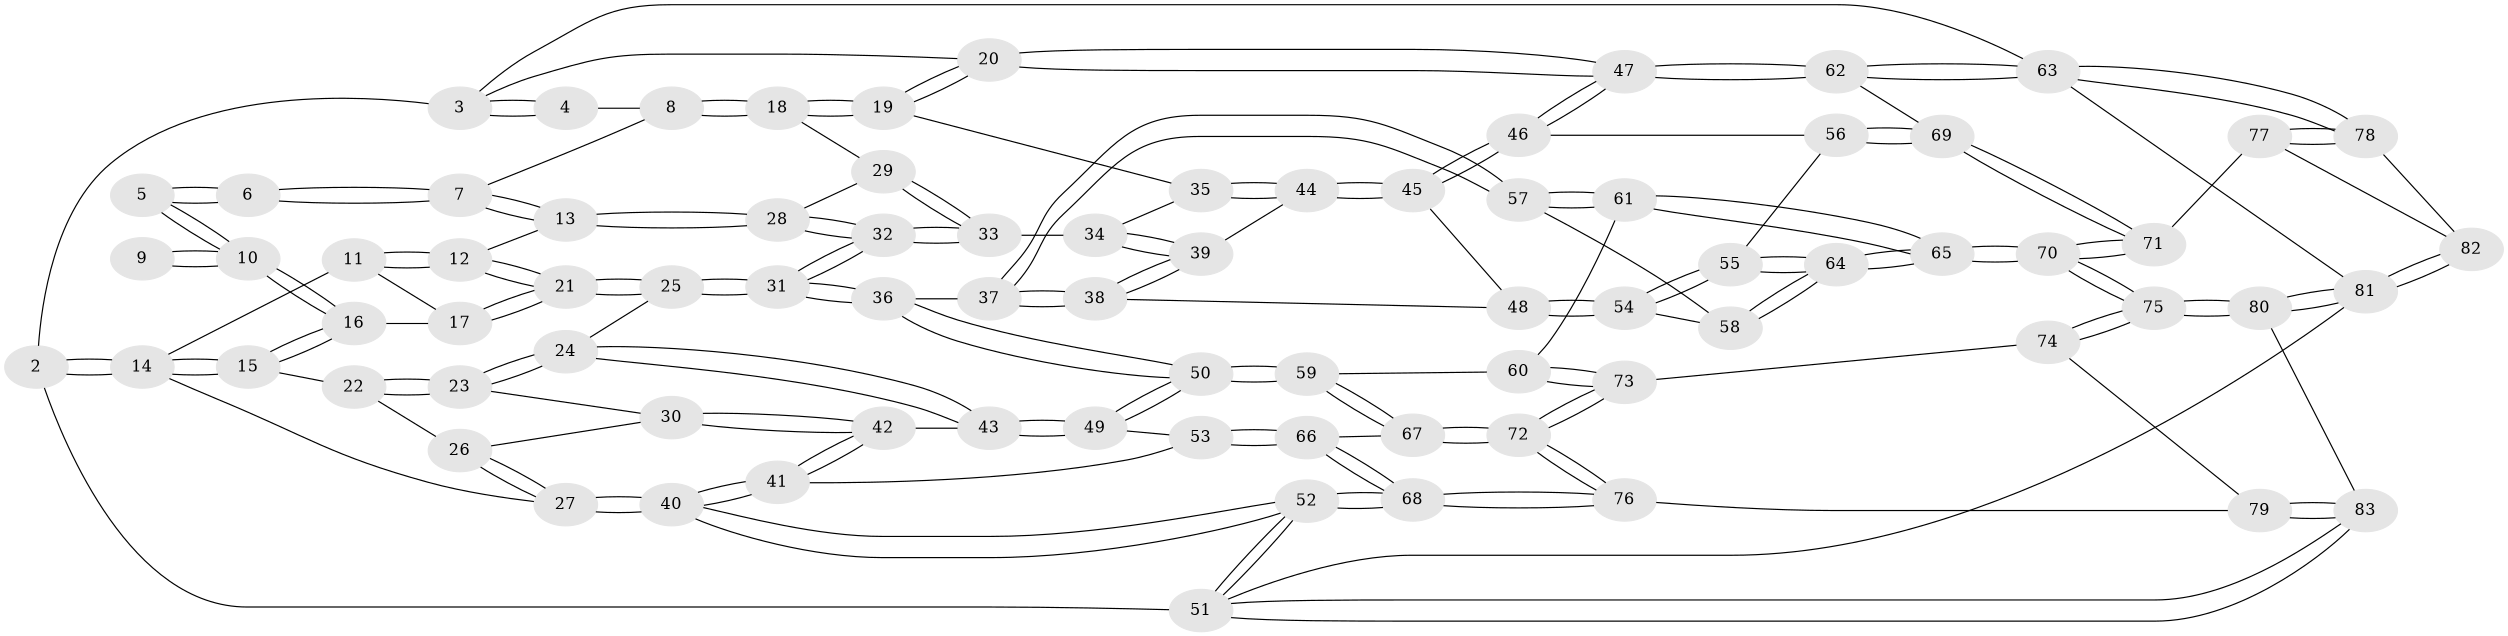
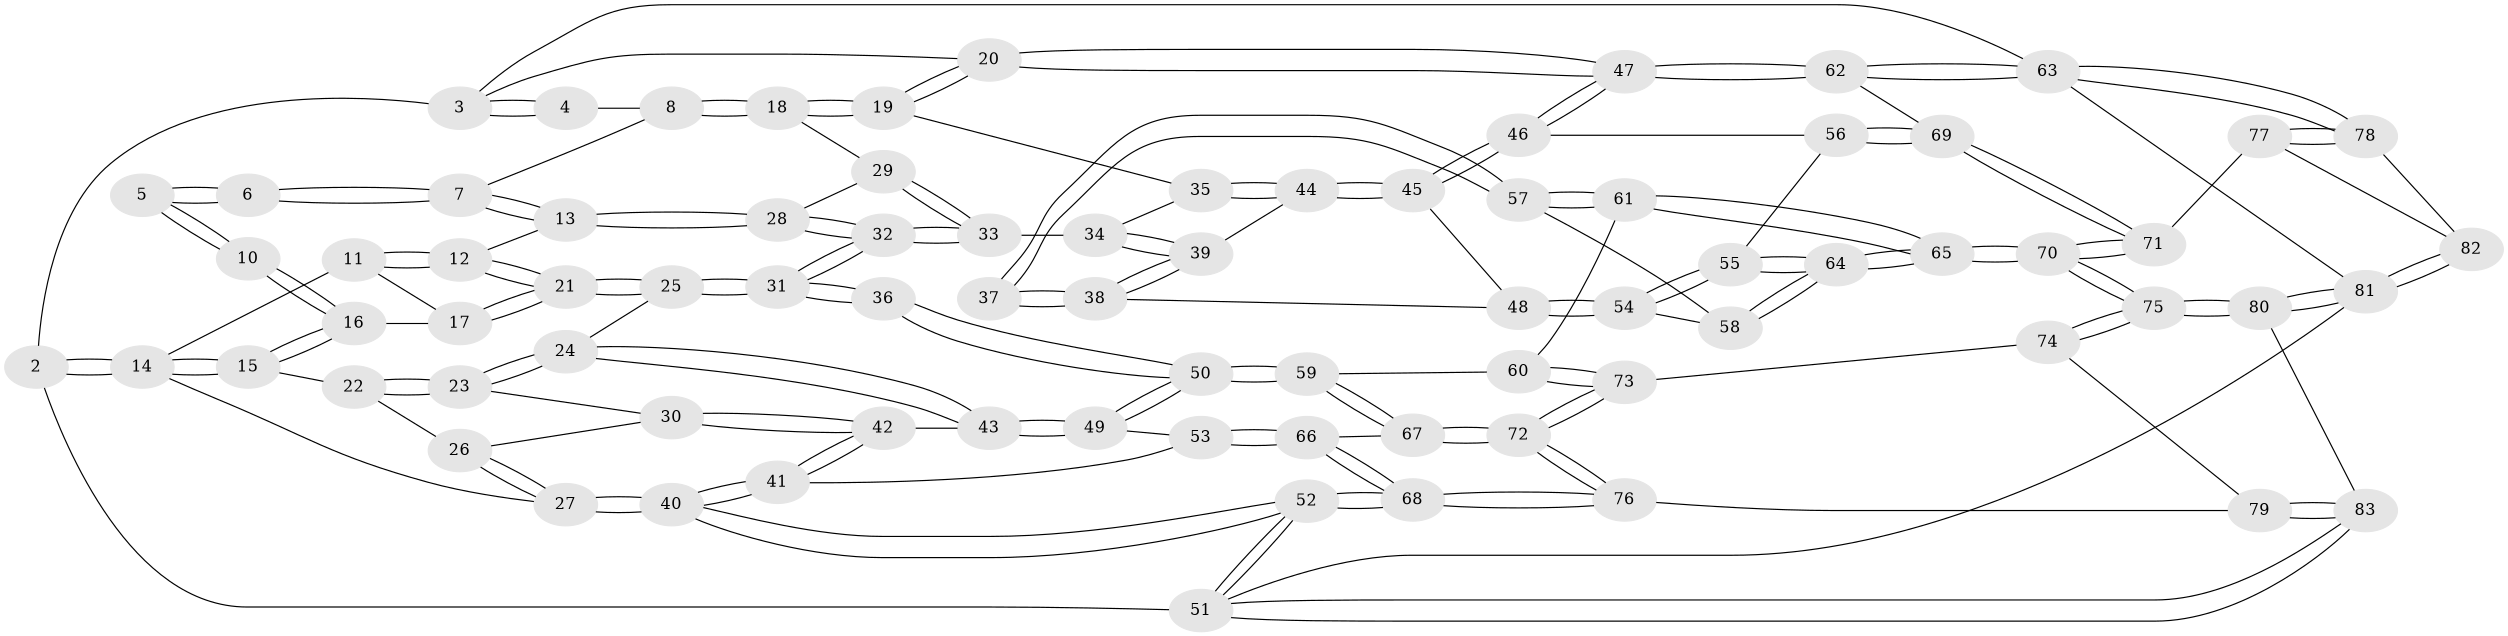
  graph {
    rankdir=LR
    node [color=gray90 style=filled]
    2
    3
    14
    51
    5
    6
    10
    4
    20
    63
    11
    15
    27
    52
    81
    83
    8
    47
    78
    18
    7
    16
    13
    28
    19
    29
-   9
    12
    17
    21
    25
    32
    22
    40
    23
    26
    35
    33
    44
    62
    31
    24
    30
    43
    42
    49
    36
    41
    34
    37
    50
    39
    45
    38
    57
    59
    48
    58
    61
    54
    53
    68
    66
    46
    56
    69
    55
    60
    67
    82
    76
    64
    65
    71
    73
    72
    74
    70
    75
    79
    77
    80
    2 -- 3
    2 -- 14
    2 -- 14
    2 -- 51
    3 -- 4
    3 -- 4
    3 -- 20
    3 -- 63
    14 -- 11
    14 -- 15
    14 -- 15
    14 -- 27
    51 -- 52
    51 -- 52
    51 -- 81
    51 -- 83
    51 -- 83
    5 -- 6
    5 -- 6
    5 -- 10
    5 -- 10
    6 -- 7
    6 -- 7
    10 -- 16
    10 -- 16
    4 -- 8
    20 -- 47
    20 -- 47
    63 -- 81
    63 -- 78
    63 -- 78
    11 -- 12
    11 -- 12
    11 -- 17
    15 -- 16
    15 -- 16
    15 -- 22
    27 -- 40
    27 -- 40
    52 -- 68
    52 -- 68
    81 -- 82
    81 -- 82
    8 -- 18
    8 -- 18
    47 -- 62
    47 -- 62
    78 -- 82
    18 -- 19
    18 -- 19
    18 -- 29
    7 -- 8
    7 -- 13
    7 -- 13
    16 -- 17
    13 -- 28
    13 -- 28
    28 -- 29
    28 -- 32
    28 -- 32
    19 -- 20
    19 -- 20
    19 -- 35
    29 -- 33
    29 -- 33
-   9 -- 10
-   9 -- 10
    12 -- 13
    12 -- 21
    12 -- 21
    17 -- 21
    17 -- 21
    21 -- 25
    21 -- 25
    25 -- 31
    25 -- 31
    32 -- 33
    32 -- 33
    22 -- 23
    22 -- 23
    22 -- 26
    40 -- 52
    40 -- 52
    40 -- 41
    40 -- 41
    23 -- 24
    23 -- 24
    23 -- 30
    26 -- 27
    26 -- 27
    26 -- 30
    35 -- 44
    35 -- 44
    33 -- 34
    44 -- 45
    44 -- 45
    62 -- 63
    62 -- 63
    62 -- 69
    31 -- 32
    31 -- 32
    31 -- 36
    31 -- 36
    24 -- 25
    24 -- 43
    24 -- 43
    30 -- 42
    30 -- 42
    43 -- 49
    43 -- 49
    42 -- 43
    49 -- 50
    49 -- 50
    49 -- 53
-   36 -- 37
    36 -- 50
    36 -- 50
    41 -- 42
    41 -- 42
    41 -- 53
    34 -- 35
    34 -- 39
    34 -- 39
    37 -- 38
    37 -- 38
    37 -- 57
    37 -- 57
    50 -- 59
    50 -- 59
    39 -- 44
    45 -- 48
    45 -- 46
    45 -- 46
    38 -- 39
    38 -- 39
    38 -- 48
    57 -- 58
    57 -- 61
    57 -- 61
    59 -- 60
    59 -- 67
    59 -- 67
    48 -- 54
    48 -- 54
    58 -- 64
    58 -- 64
    61 -- 65
    61 -- 65
    54 -- 58
    54 -- 55
    54 -- 55
    53 -- 66
    53 -- 66
    68 -- 76
    68 -- 76
    66 -- 68
    66 -- 68
    66 -- 67
    46 -- 47
    46 -- 47
    46 -- 56
    56 -- 69
    56 -- 69
    69 -- 71
    69 -- 71
    55 -- 56
    55 -- 64
    55 -- 64
    60 -- 61
    60 -- 73
    60 -- 73
    67 -- 72
    67 -- 72
    76 -- 79
    64 -- 65
    64 -- 65
    65 -- 70
    65 -- 70
    71 -- 77
    73 -- 74
    72 -- 76
    72 -- 76
    72 -- 73
    72 -- 73
    74 -- 75
    74 -- 75
    74 -- 79
    70 -- 71
    70 -- 71
    70 -- 75
    70 -- 75
    75 -- 80
    75 -- 80
    79 -- 83
    79 -- 83
    77 -- 78
    77 -- 78
    77 -- 82
    80 -- 81
    80 -- 81
    80 -- 83
  }
